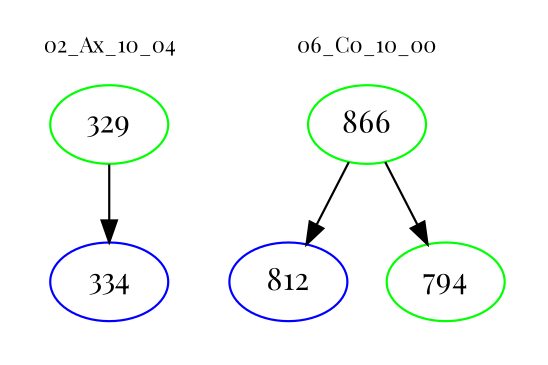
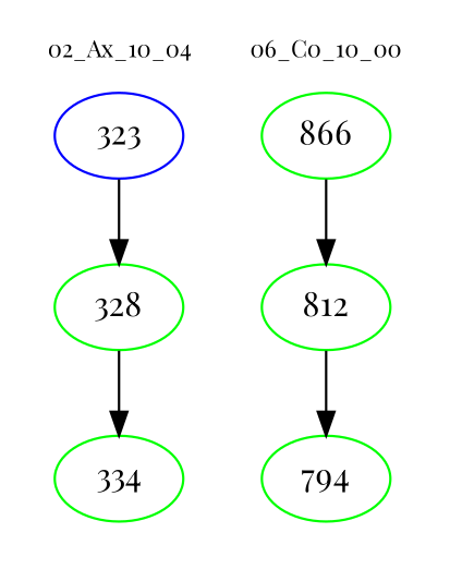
  digraph {
    fontname="Playfair Display"
    node [color=green fontname="Playfair Display"]
    edge [color=black fontname="Playfair Display"]
-   n2 [color=blue label=334]
-   n3 [label=329]
-   n4 [color=blue label=812]
+   n1 [color=blue label=323]
+   n2 [label=334]
+   n3 [label=328]
+   n4 [label=812]
    n5 [label=866]
    n6 [label=794]
    subgraph cluster_1 {
      color=white
      fontsize=10
      label="02_Ax_10_04"
+     n1
      n2
      n3
    }
    subgraph cluster_2 {
      color=white
      fontsize=10
      label="06_C0_10_00"
      n4
      n5
      n6
    }
+   n1 -> n3
    n3 -> n2
-   n5 -> n6
+   n4 -> n6
    n5 -> n4
  }
